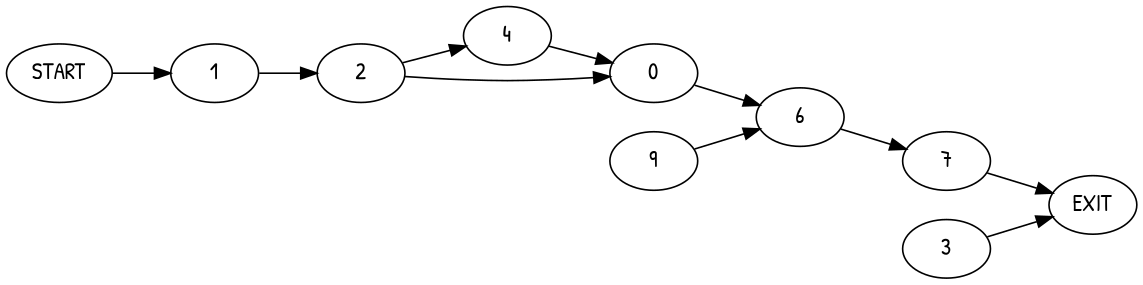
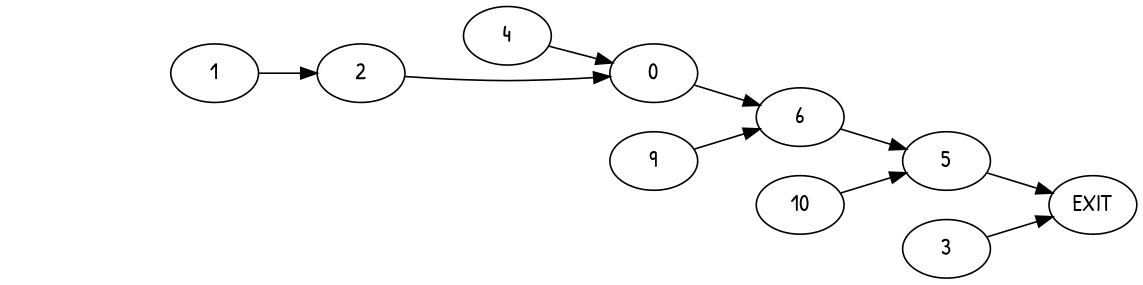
  digraph {
    fontname="Patrick Hand"
    rankdir=LR
    node [fontname="Patrick Hand"]
    edge [fontname="Patrick Hand"]
-   n1 [label=START]
    1
    2
    n4 [label=EXIT]
    4
    n6 [label=0]
    3
    6
-   7
+   7 [label=5]
    9
-   n1 -> 1
+   10
    1 -> 2
-   2 -> 4
    2 -> n6
    4 -> n6
    n6 -> 6
    3 -> n4
    6 -> 7
    7 -> n4
    9 -> 6
+   10 -> 7
  }
